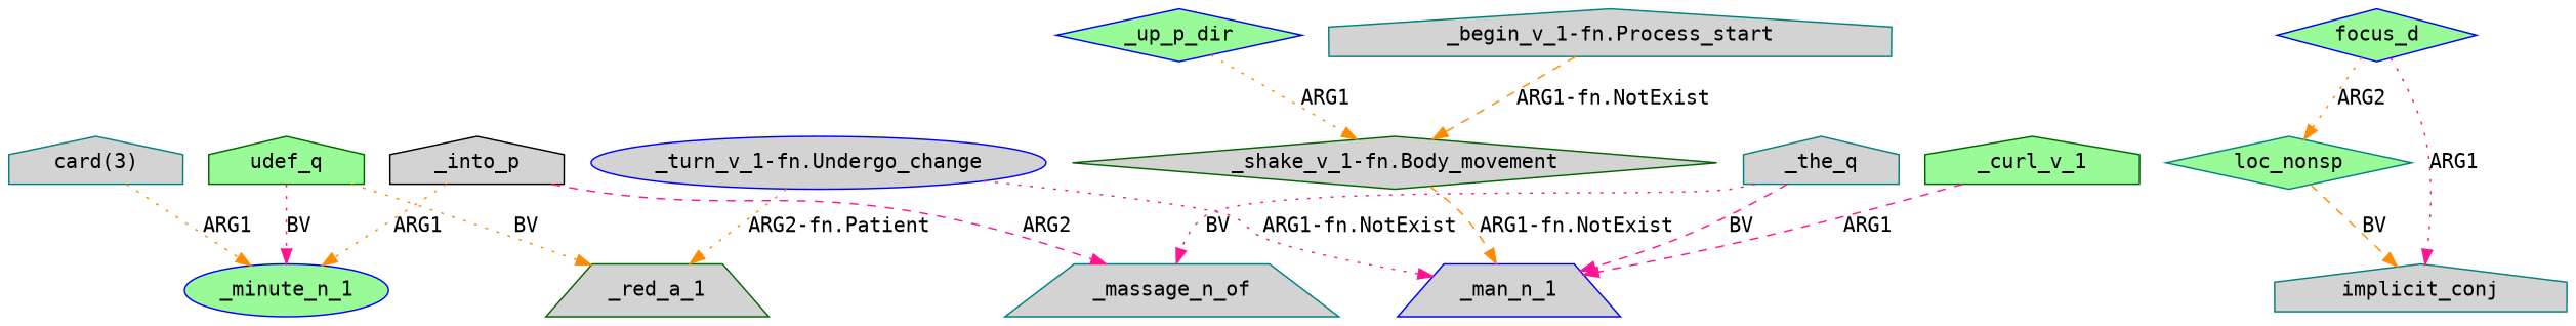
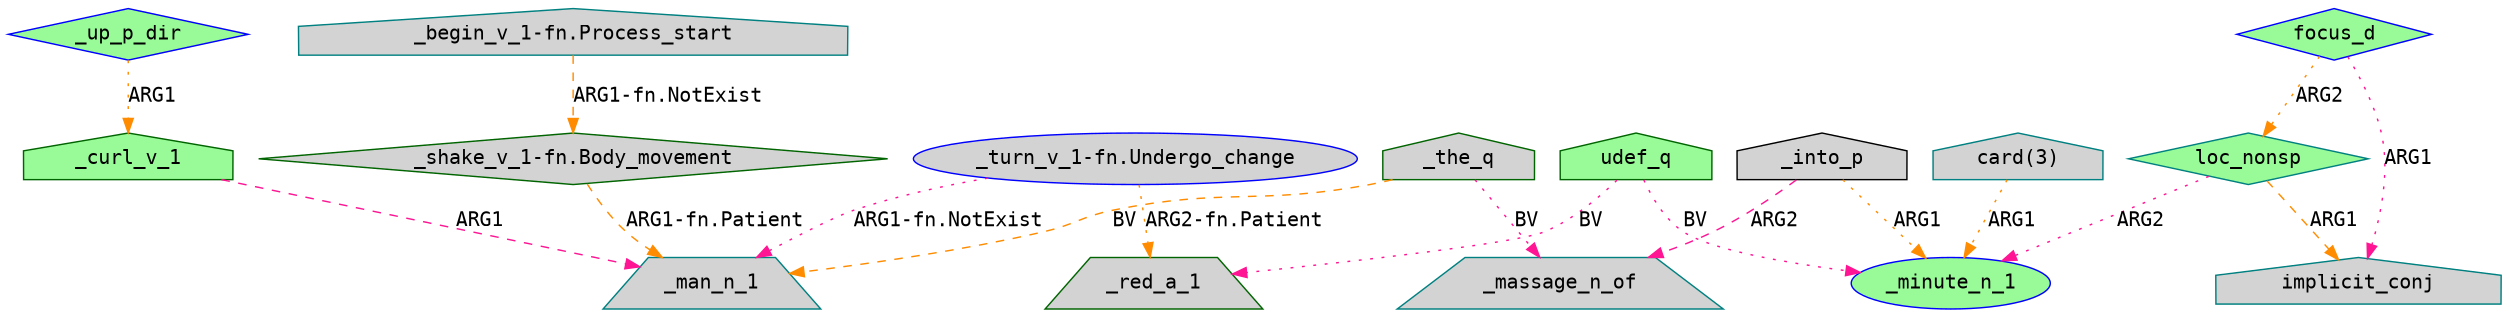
  digraph {
    fontname="DejaVu Sans Mono"
    node [color=teal fillcolor=lightgrey fontname="DejaVu Sans Mono" shape=house style=filled]
    edge [color=darkorange fontname="DejaVu Sans Mono" style=dotted]
    udef_q [color=darkgreen fillcolor=palegreen]
    _red_a_1 [color=darkgreen shape=trapezium]
    _minute_n_1 [color=blue fillcolor=palegreen shape=ellipse]
    _into_p [color=black]
    _massage_n_of [shape=trapezium]
    focus_d [color=blue fillcolor=palegreen shape=diamond]
    loc_nonsp [fillcolor=palegreen shape=diamond]
    implicit_conj
    "card(3)"
    "_turn_v_1-fn.Undergo_change" [color=blue shape=ellipse]
-   _man_n_1 [color=blue shape=trapezium]
-   _the_q
+   _man_n_1 [shape=trapezium]
+   _the_q [color=darkgreen]
    _up_p_dir [color=blue fillcolor=palegreen shape=diamond]
    _curl_v_1 [color=darkgreen fillcolor=palegreen]
    "_shake_v_1-fn.Body_movement" [color=darkgreen shape=diamond]
    "_begin_v_1-fn.Process_start"
-   udef_q -> _red_a_1 [label=BV]
+   udef_q -> _red_a_1 [color=deeppink label=BV]
    udef_q -> _minute_n_1 [color=deeppink label=BV]
    _into_p -> _minute_n_1 [label=ARG1]
    _into_p -> _massage_n_of [color=deeppink label=ARG2 style=dashed]
    focus_d -> loc_nonsp [label=ARG2]
    focus_d -> implicit_conj [color=deeppink label=ARG1]
-   loc_nonsp -> implicit_conj [label=BV style=dashed]
+   loc_nonsp -> _minute_n_1 [color=deeppink label=ARG2]
+   loc_nonsp -> implicit_conj [label=ARG1 style=dashed]
    "card(3)" -> _minute_n_1 [label=ARG1]
    "_turn_v_1-fn.Undergo_change" -> _red_a_1 [label="ARG2-fn.Patient"]
    "_turn_v_1-fn.Undergo_change" -> _man_n_1 [color=deeppink label="ARG1-fn.NotExist"]
    _the_q -> _massage_n_of [color=deeppink label=BV]
-   _the_q -> _man_n_1 [color=deeppink label=BV style=dashed]
-   _up_p_dir -> "_shake_v_1-fn.Body_movement" [label=ARG1]
+   _the_q -> _man_n_1 [label=BV style=dashed]
+   _up_p_dir -> _curl_v_1 [label=ARG1]
    _curl_v_1 -> _man_n_1 [color=deeppink label=ARG1 style=dashed]
-   "_shake_v_1-fn.Body_movement" -> _man_n_1 [label="ARG1-fn.NotExist" style=dashed]
+   "_shake_v_1-fn.Body_movement" -> _man_n_1 [label="ARG1-fn.Patient" style=dashed]
    "_begin_v_1-fn.Process_start" -> "_shake_v_1-fn.Body_movement" [label="ARG1-fn.NotExist" style=dashed]
  }
